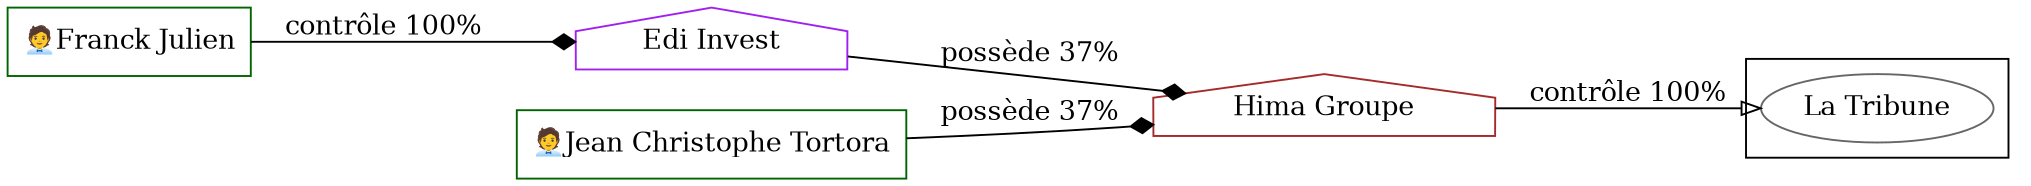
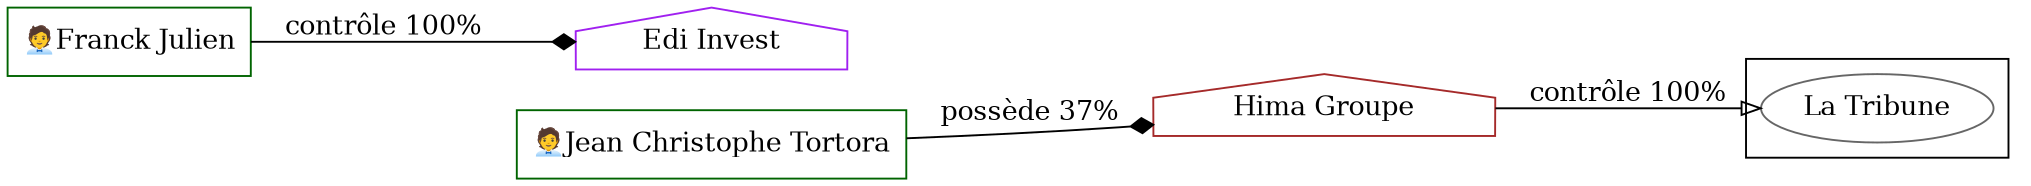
  digraph {
    rankdir=LR
    node [color=darkgreen shape=box]
    edge [arrowhead=diamond]
    n1 [label="🧑‍💼Franck Julien"]
    n2 [label="🧑‍💼Jean Christophe Tortora"]
    n3 [color=gray40 label="La Tribune" shape=""]
    n4 [color=purple label="Edi Invest" shape=house]
    n5 [color=brown label="Hima Groupe" shape=house]
    subgraph sub_1 {
      n1
      n2
    }
    subgraph cluster_2 {
      n3
    }
    n1 -> n4 [label="contrôle 100%"]
    n2 -> n5 [label="possède 37%"]
-   n4 -> n5 [label="possède 37%"]
    n5 -> n3 [arrowhead=onormal label="contrôle 100%"]
  }
